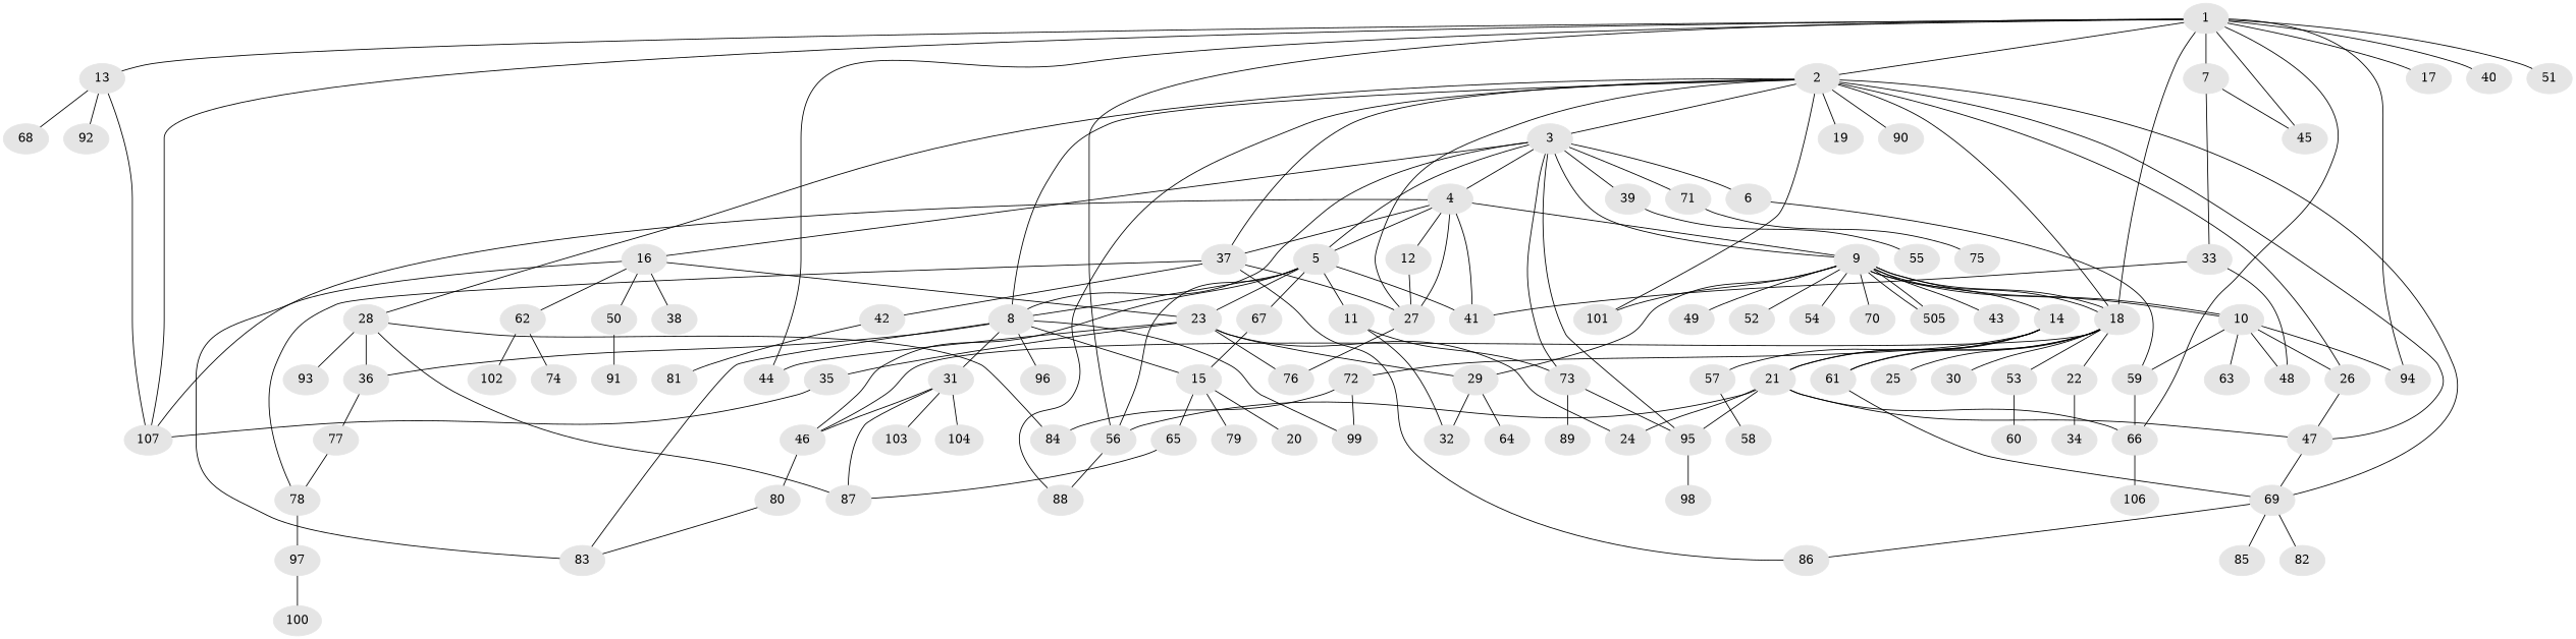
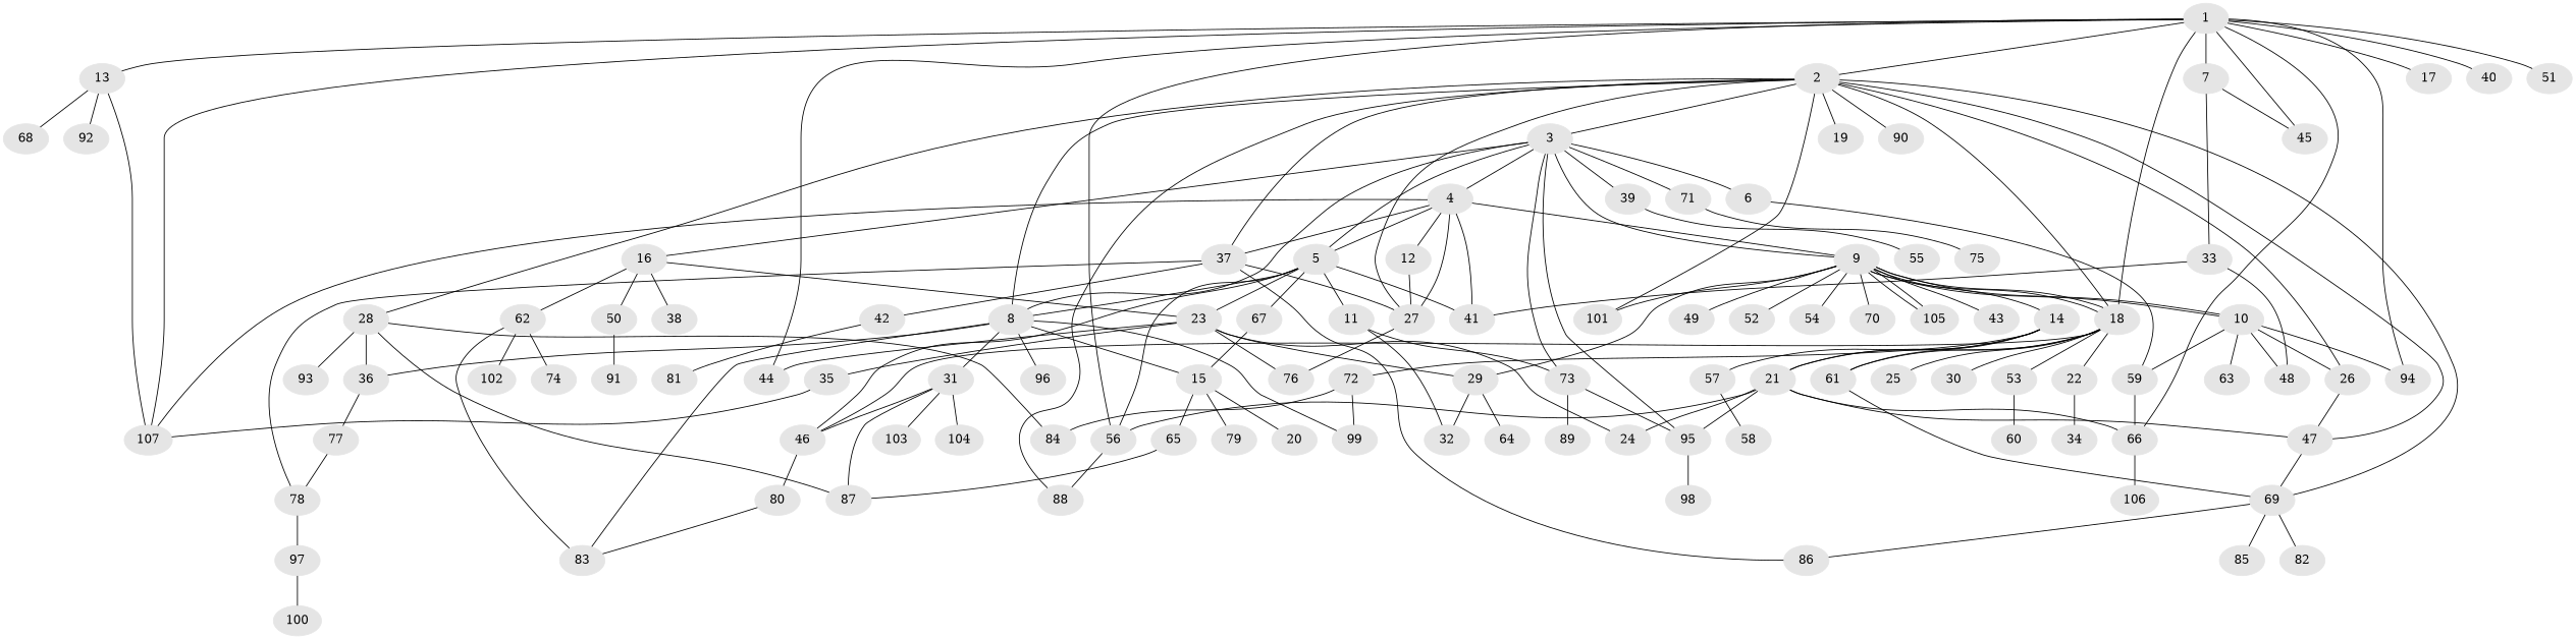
  graph {
    node [color=gray90 style=filled]
    1
    2
    7
    13
    17
    18
    40
    44
    45
    51
    56
    66
    94
    107
    3
    8
    19
    26
    27
    28
    37
    47
    69
    88
    90
    101
    33
    68
    92
    46
    21
    61
    22
    25
    30
    53
    106
    4
    5
    6
    9
    16
    39
    71
    73
    95
    15
    31
    36
    83
    96
    99
    76
    84
    87
    93
    42
    78
    86
    82
    85
    12
    41
    11
    23
    67
    59
    10
    14
    29
    43
    49
    52
    54
    70
-   105 [label=505]
+   105
    38
    50
    62
    55
    75
    89
    98
    32
    24
    35
    80
    48
    20
    65
    79
    103
    104
    77
    63
    57
    72
    64
    58
    91
    74
    102
    34
    60
    81
    97
    100
    1 -- 2
    1 -- 7
    1 -- 13
    1 -- 17
    1 -- 18
    1 -- 40
    1 -- 44
    1 -- 45
    1 -- 51
    1 -- 56
    1 -- 66
    1 -- 94
    1 -- 107
    2 -- 18
    2 -- 3
    2 -- 8
    2 -- 19
    2 -- 26
    2 -- 27
    2 -- 28
    2 -- 37
    2 -- 47
    2 -- 69
    2 -- 88
    2 -- 90
    2 -- 101
    7 -- 45
    7 -- 33
    13 -- 107
    13 -- 68
    13 -- 92
    18 -- 46
    18 -- 21
    18 -- 61
    18 -- 22
    18 -- 25
    18 -- 30
    18 -- 53
    56 -- 88
    66 -- 106
    3 -- 8
    3 -- 4
    3 -- 5
    3 -- 6
    3 -- 9
    3 -- 16
    3 -- 39
    3 -- 71
    3 -- 73
    3 -- 95
    8 -- 15
    8 -- 31
    8 -- 36
    8 -- 83
    8 -- 96
    8 -- 99
    26 -- 47
    27 -- 76
    28 -- 36
    28 -- 84
    28 -- 87
    28 -- 93
    37 -- 27
    37 -- 42
    37 -- 78
    37 -- 86
    47 -- 69
    69 -- 86
    69 -- 82
    69 -- 85
    33 -- 41
    33 -- 48
    46 -- 80
    21 -- 56
    21 -- 66
    21 -- 47
    21 -- 95
    21 -- 24
    61 -- 69
    22 -- 34
    53 -- 60
    4 -- 107
    4 -- 27
    4 -- 37
    4 -- 5
    4 -- 9
    4 -- 12
    4 -- 41
    5 -- 56
    5 -- 8
    5 -- 46
    5 -- 41
    5 -- 11
    5 -- 23
    5 -- 67
    6 -- 59
    9 -- 18
    9 -- 18
    9 -- 101
    9 -- 10
    9 -- 10
    9 -- 14
    9 -- 29
    9 -- 43
    9 -- 49
    9 -- 52
    9 -- 54
    9 -- 70
    9 -- 105
    9 -- 105
-   16 -- 83
+   62 -- 83
    16 -- 23
    16 -- 38
    16 -- 50
    16 -- 62
    39 -- 55
    71 -- 75
    73 -- 95
    73 -- 89
    95 -- 98
    15 -- 20
    15 -- 65
    15 -- 79
    31 -- 46
    31 -- 87
    31 -- 103
    31 -- 104
    36 -- 77
    42 -- 81
    78 -- 97
    12 -- 27
    11 -- 73
    11 -- 32
    23 -- 44
    23 -- 76
    23 -- 29
    23 -- 24
    23 -- 35
    67 -- 15
    59 -- 66
    10 -- 94
    10 -- 26
    10 -- 59
    10 -- 48
    10 -- 63
    14 -- 21
    14 -- 61
    14 -- 57
    14 -- 72
    29 -- 32
    29 -- 64
    50 -- 91
    62 -- 74
    62 -- 102
    35 -- 107
    80 -- 83
    65 -- 87
    77 -- 78
    57 -- 58
    72 -- 99
    72 -- 84
    97 -- 100
  }
